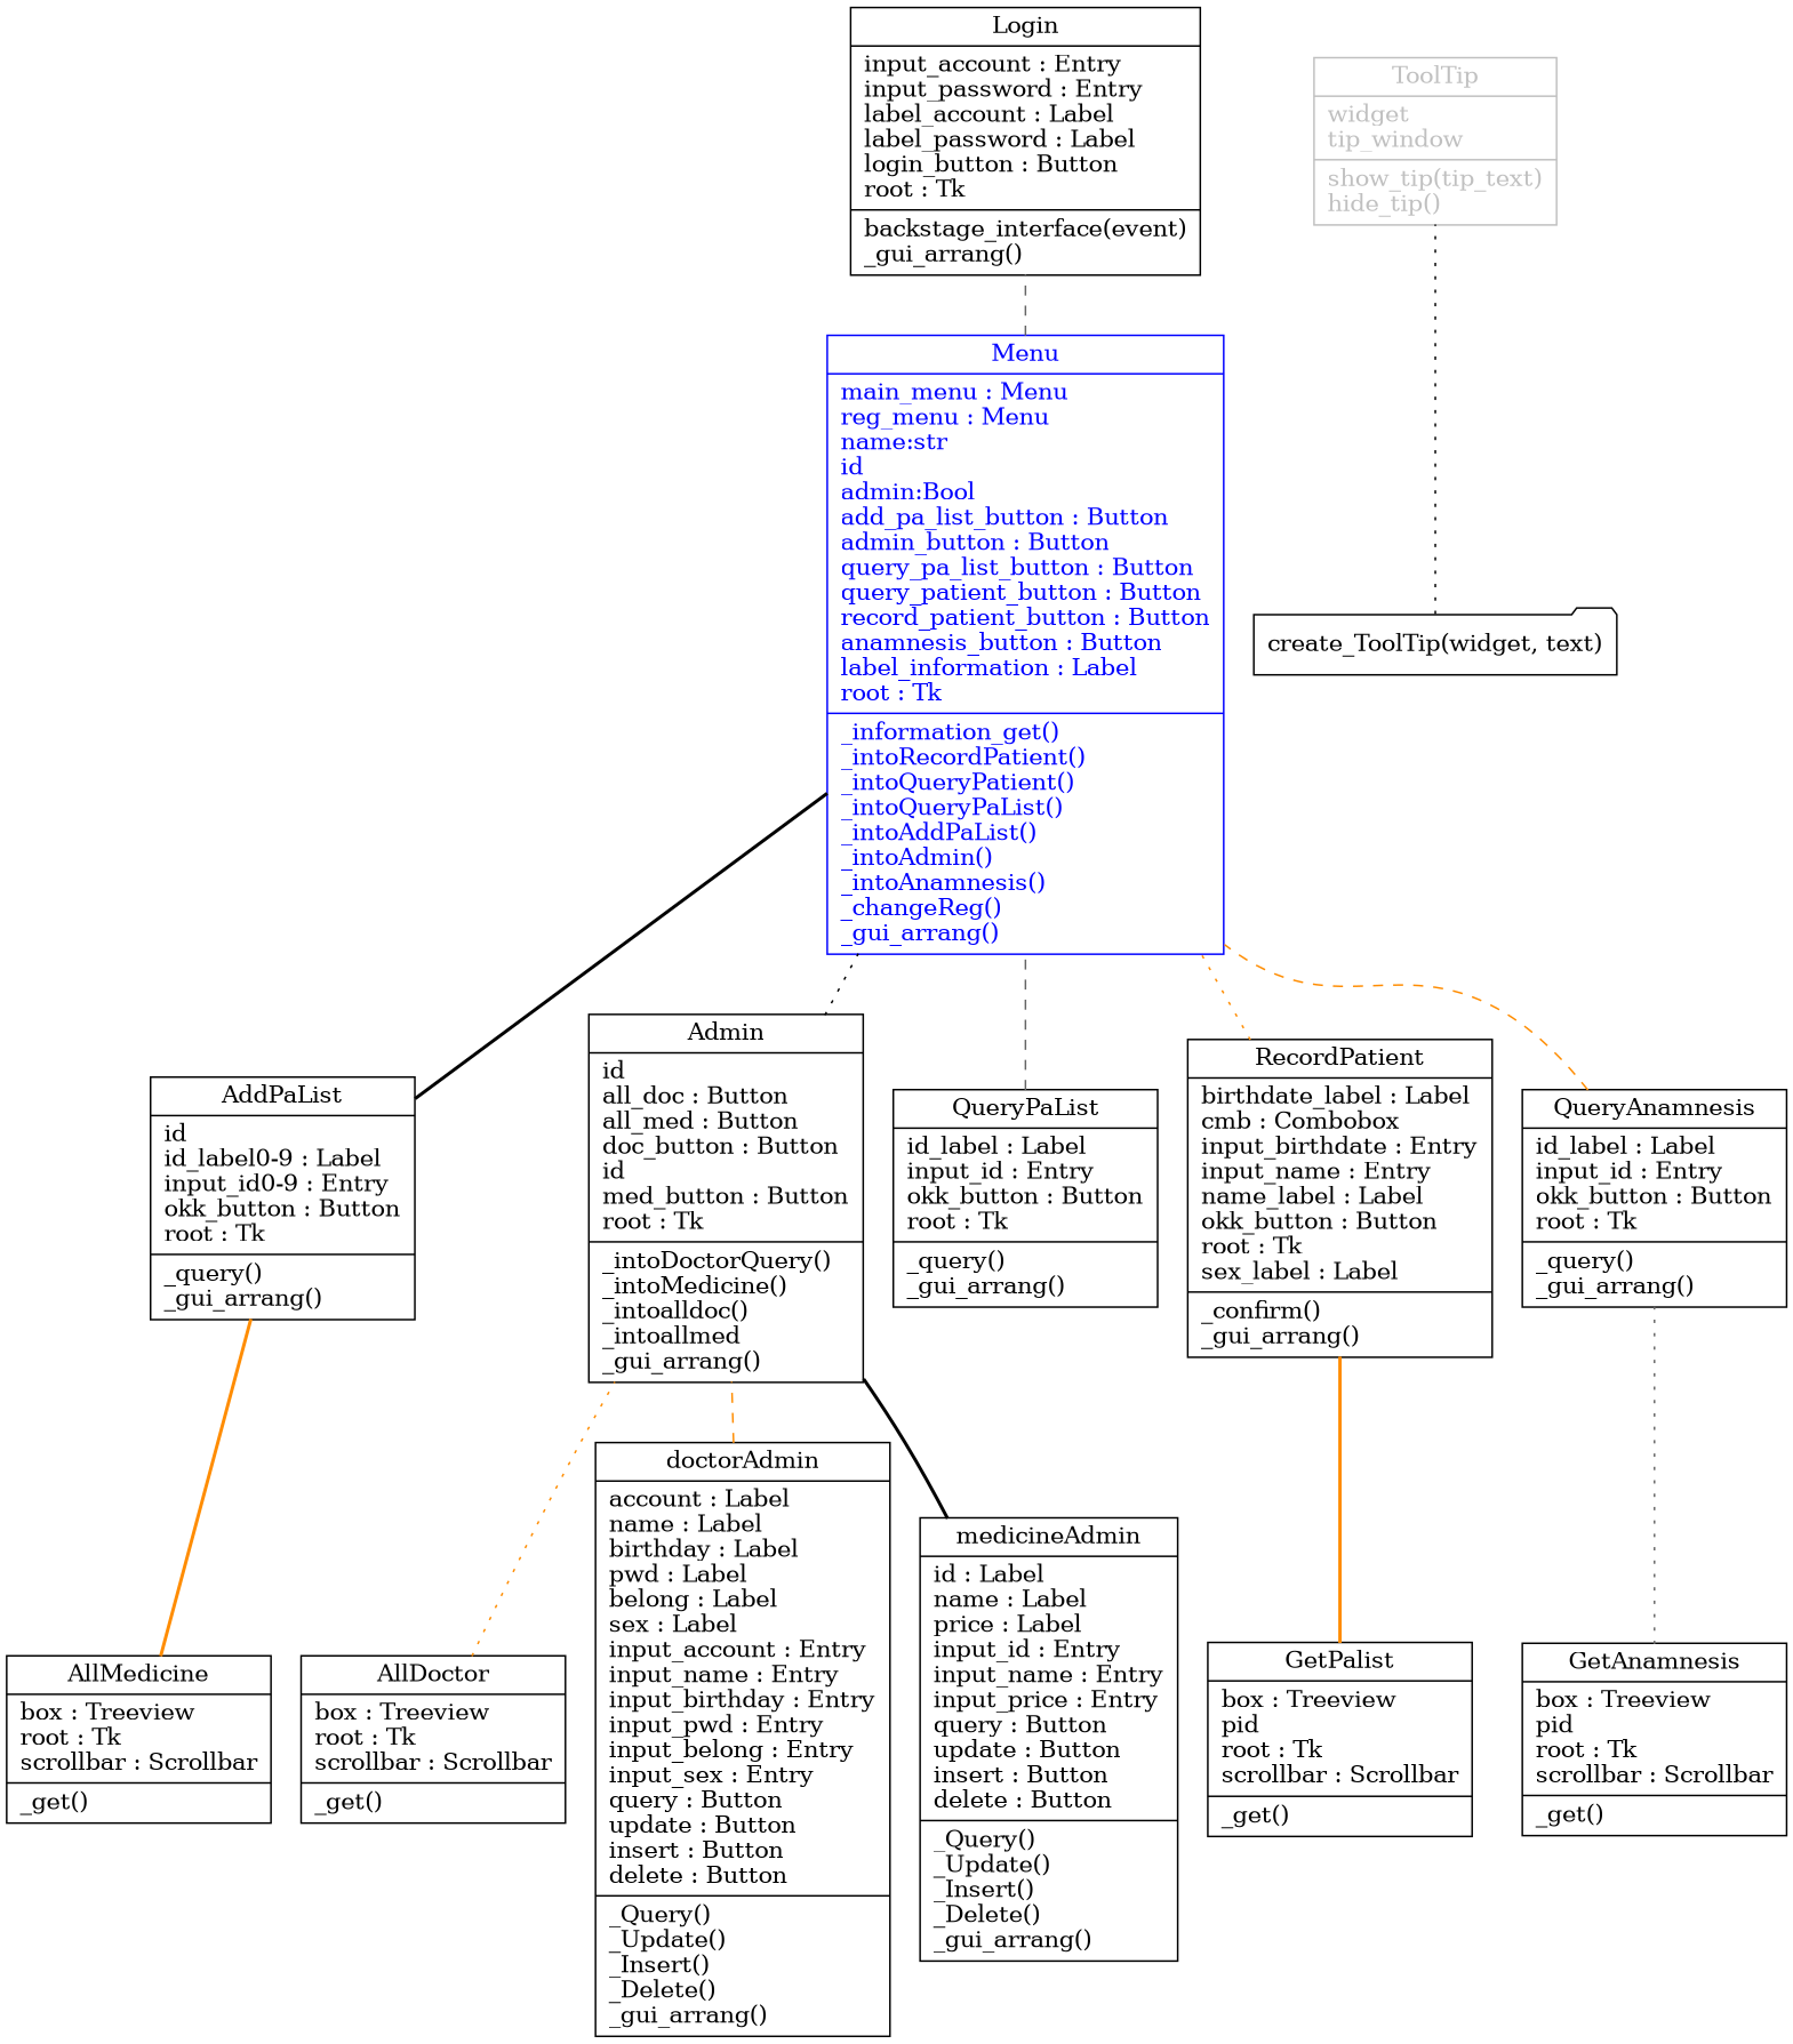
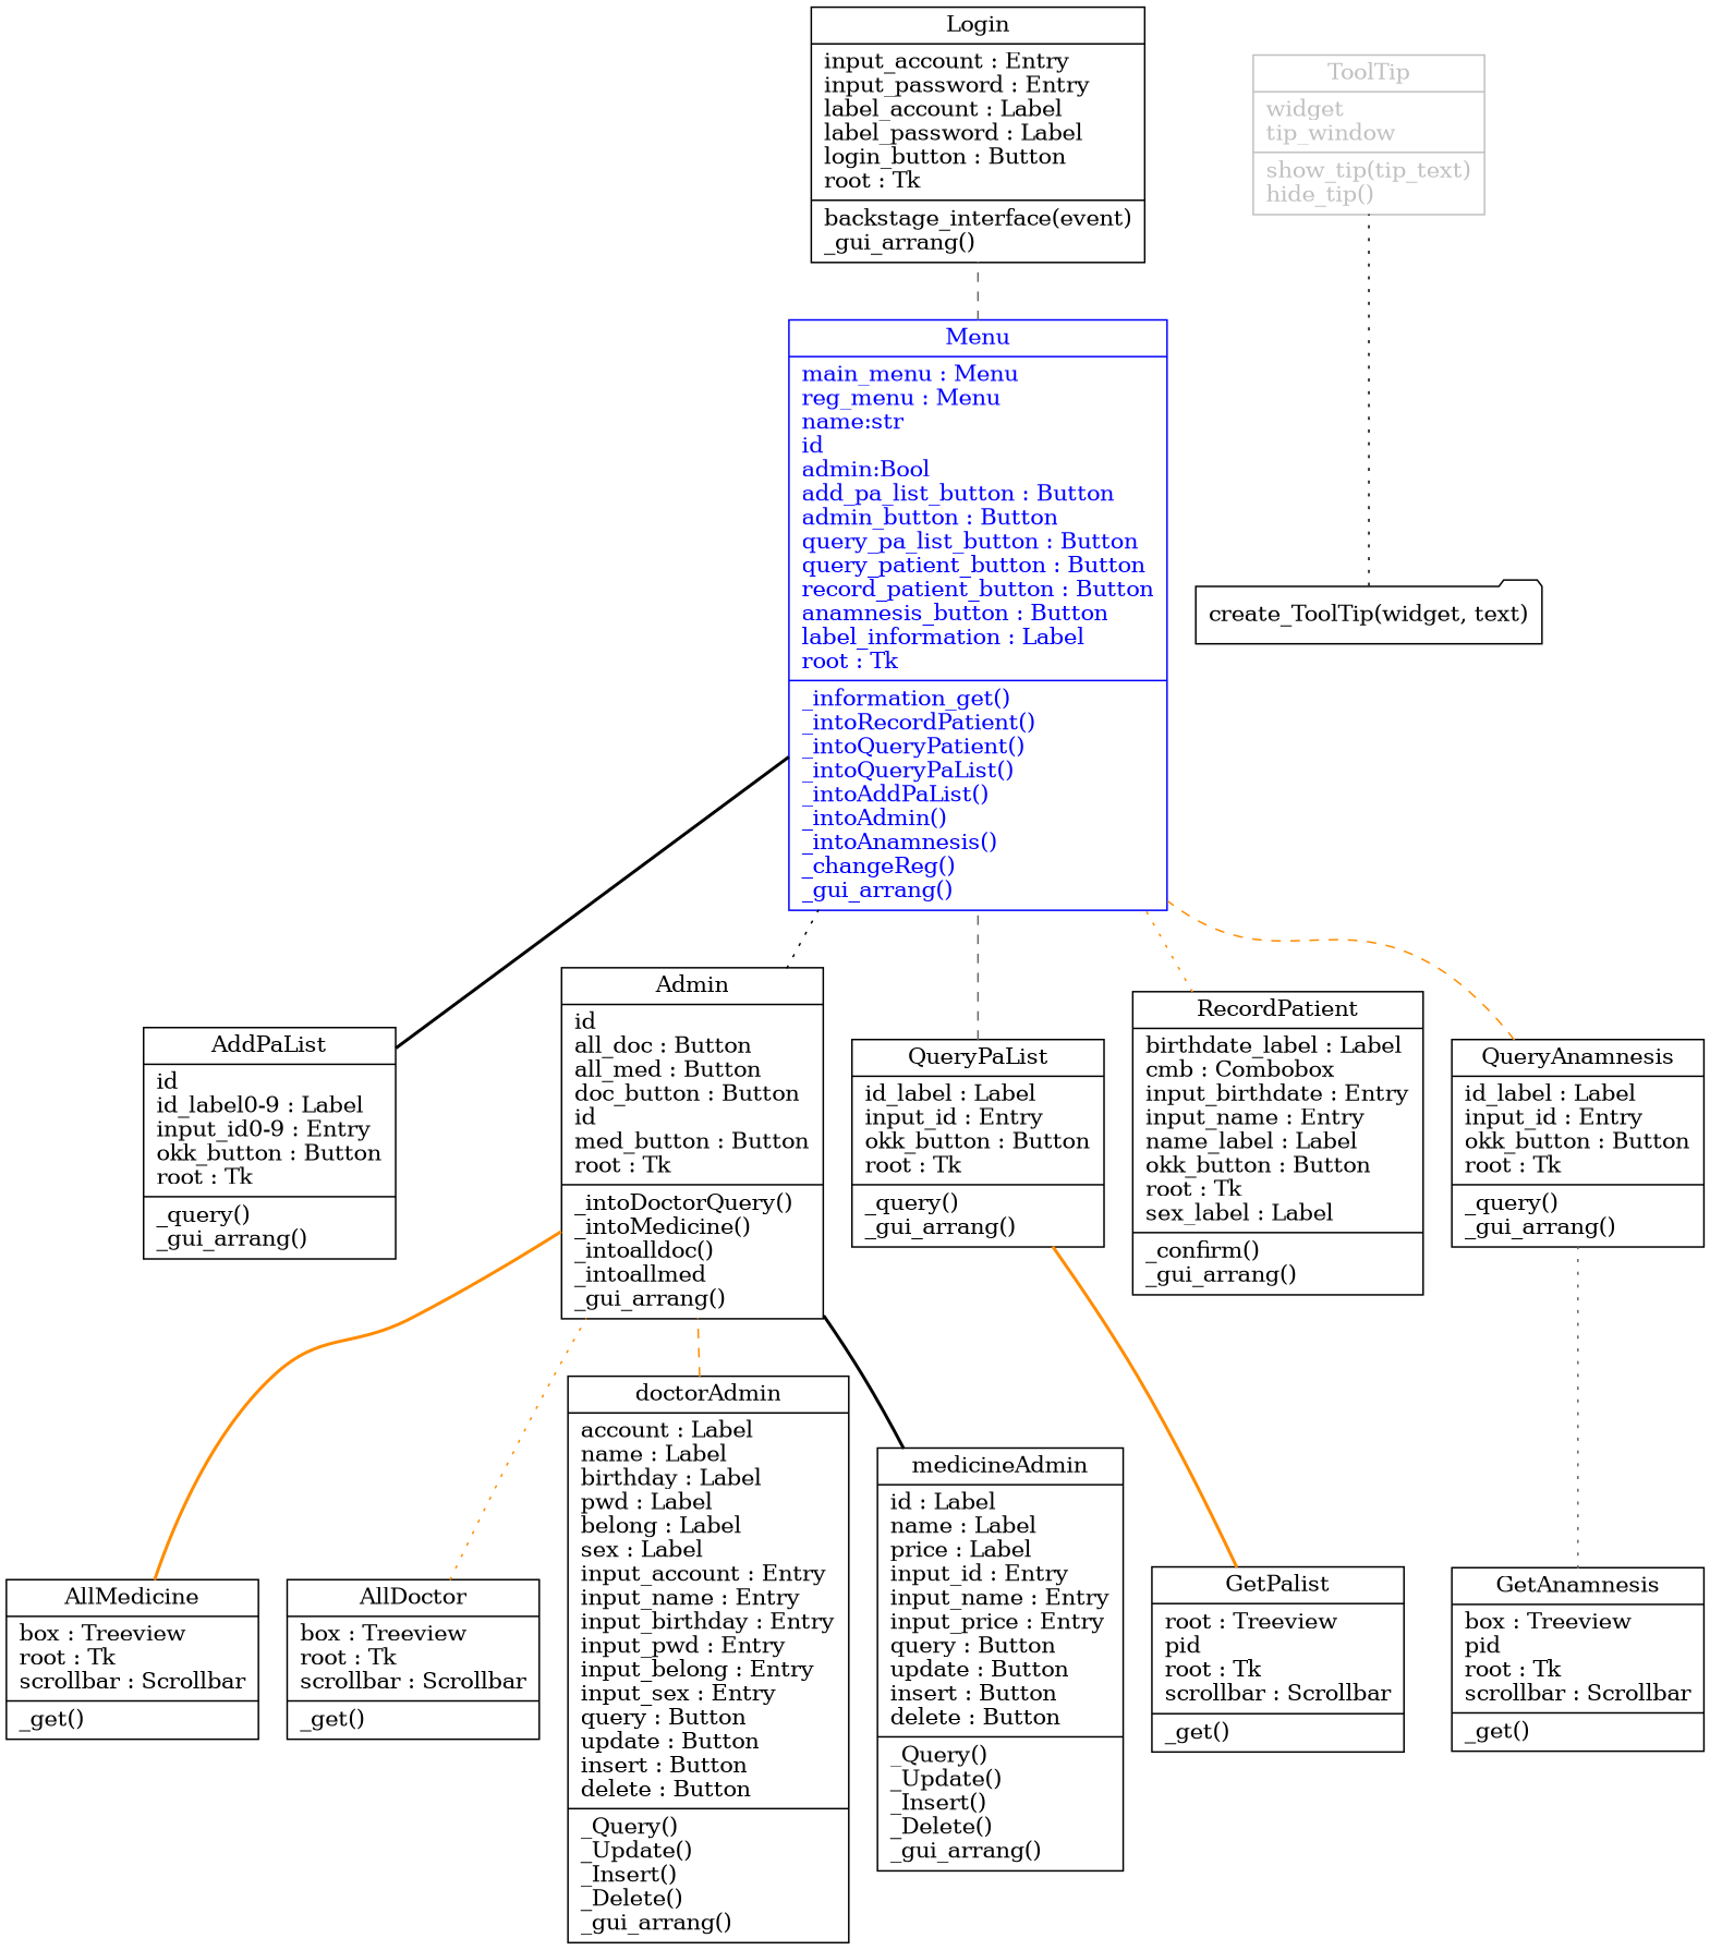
  digraph {
    rankdir=BT
    node [color=black fontcolor=black shape=record style=solid]
    edge [arrowhead=none color=darkorange style=dotted]
    n1 [label="{Login|input_account : Entry\linput_password : Entry\llabel_account : Label\llabel_password : Label\llogin_button : Button\lroot : Tk\l|backstage_interface(event)\l_gui_arrang()\l}"]
    n2 [color=grey fontcolor=grey label="{ToolTip|widget\ltip_window\l|show_tip(tip_text)\lhide_tip()\l}"]
    n3 [label="{AddPaList|id\lid_label0-9 : Label\linput_id0-9 : Entry\lokk_button : Button\lroot : Tk\l|_query()\l_gui_arrang()\l}"]
    n4 [color=blue fontcolor=blue label="{Menu|main_menu : Menu\lreg_menu : Menu\lname:str\lid\ladmin:Bool\ladd_pa_list_button : Button\ladmin_button : Button\lquery_pa_list_button : Button\lquery_patient_button : Button\lrecord_patient_button : Button\lanamnesis_button : Button\llabel_information : Label\lroot : Tk\l|_information_get()\l_intoRecordPatient()\l_intoQueryPatient()\l_intoQueryPaList()\l_intoAddPaList()\l_intoAdmin()\l_intoAnamnesis()\l_changeReg()\l_gui_arrang()\l}"]
    n5 [label="{Admin|id\lall_doc : Button\lall_med : Button\ldoc_button : Button\lid\lmed_button : Button\lroot : Tk\l|_intoDoctorQuery()\l_intoMedicine()\l_intoalldoc()\l_intoallmed\l_gui_arrang()\l}"]
    n6 [label="{AllDoctor|box : Treeview\lroot : Tk\lscrollbar : Scrollbar\l|_get()\l}"]
    n7 [label="{AllMedicine|box : Treeview\lroot : Tk\lscrollbar : Scrollbar\l|_get()\l}"]
-   n8 [label="{GetPalist|box : Treeview\lpid\lroot : Tk\lscrollbar : Scrollbar\l|_get()\l}"]
+   n8 [label="{GetPalist|root : Treeview\lpid\lroot : Tk\lscrollbar : Scrollbar\l|_get()\l}"]
    n9 [label="{QueryPaList|id_label : Label\linput_id : Entry\lokk_button : Button\lroot : Tk\l|_query()\l_gui_arrang()\l}"]
    n10 [label="{RecordPatient|birthdate_label : Label\lcmb : Combobox\linput_birthdate : Entry\linput_name : Entry\lname_label : Label\lokk_button : Button\lroot : Tk\lsex_label : Label\l|_confirm()\l_gui_arrang()\l}"]
    n11 [label="{doctorAdmin|account : Label\lname : Label\lbirthday : Label\lpwd : Label\lbelong : Label\lsex : Label\linput_account : Entry\linput_name : Entry\linput_birthday : Entry\linput_pwd : Entry\linput_belong : Entry\linput_sex : Entry\lquery : Button\lupdate : Button\linsert : Button\ldelete : Button\l|_Query()\l_Update()\l_Insert()\l_Delete()\l_gui_arrang()\l}"]
    n12 [label="{medicineAdmin|id : Label\lname : Label\lprice : Label\linput_id : Entry\linput_name : Entry\linput_price : Entry\lquery : Button\lupdate : Button\linsert : Button\ldelete : Button\l|_Query()\l_Update()\l_Insert()\l_Delete()\l_gui_arrang()\l}"]
    n13 [label="{QueryAnamnesis|id_label : Label\linput_id : Entry\lokk_button : Button\lroot : Tk\l|_query()\l_gui_arrang()\l}"]
    n14 [label="{GetAnamnesis|box : Treeview\lpid\lroot : Tk\lscrollbar : Scrollbar\l|_get()\l}"]
    "create_ToolTip(widget, text)" [shape=folder color="" fontcolor="" style=""]
    subgraph sub_1 {
      rank=same
      n1
      n2
    }
    n3 -> n4 [color=black style=bold]
    n4 -> n1 [color=gray40 style=dashed]
    n5 -> n4 [color=black]
    n6 -> n5
-   n7 -> n3 [style=bold]
-   n8 -> n10 [style=bold]
+   n7 -> n5 [style=bold]
+   n8 -> n9 [style=bold]
    n9 -> n4 [color=gray40 style=dashed]
    n10 -> n4
    n11 -> n5 [style=dashed]
    n12 -> n5 [color=black style=bold]
    n13 -> n4 [style=dashed]
    n14 -> n13 [color=gray40]
    "create_ToolTip(widget, text)" -> n2 [color=black]
  }
